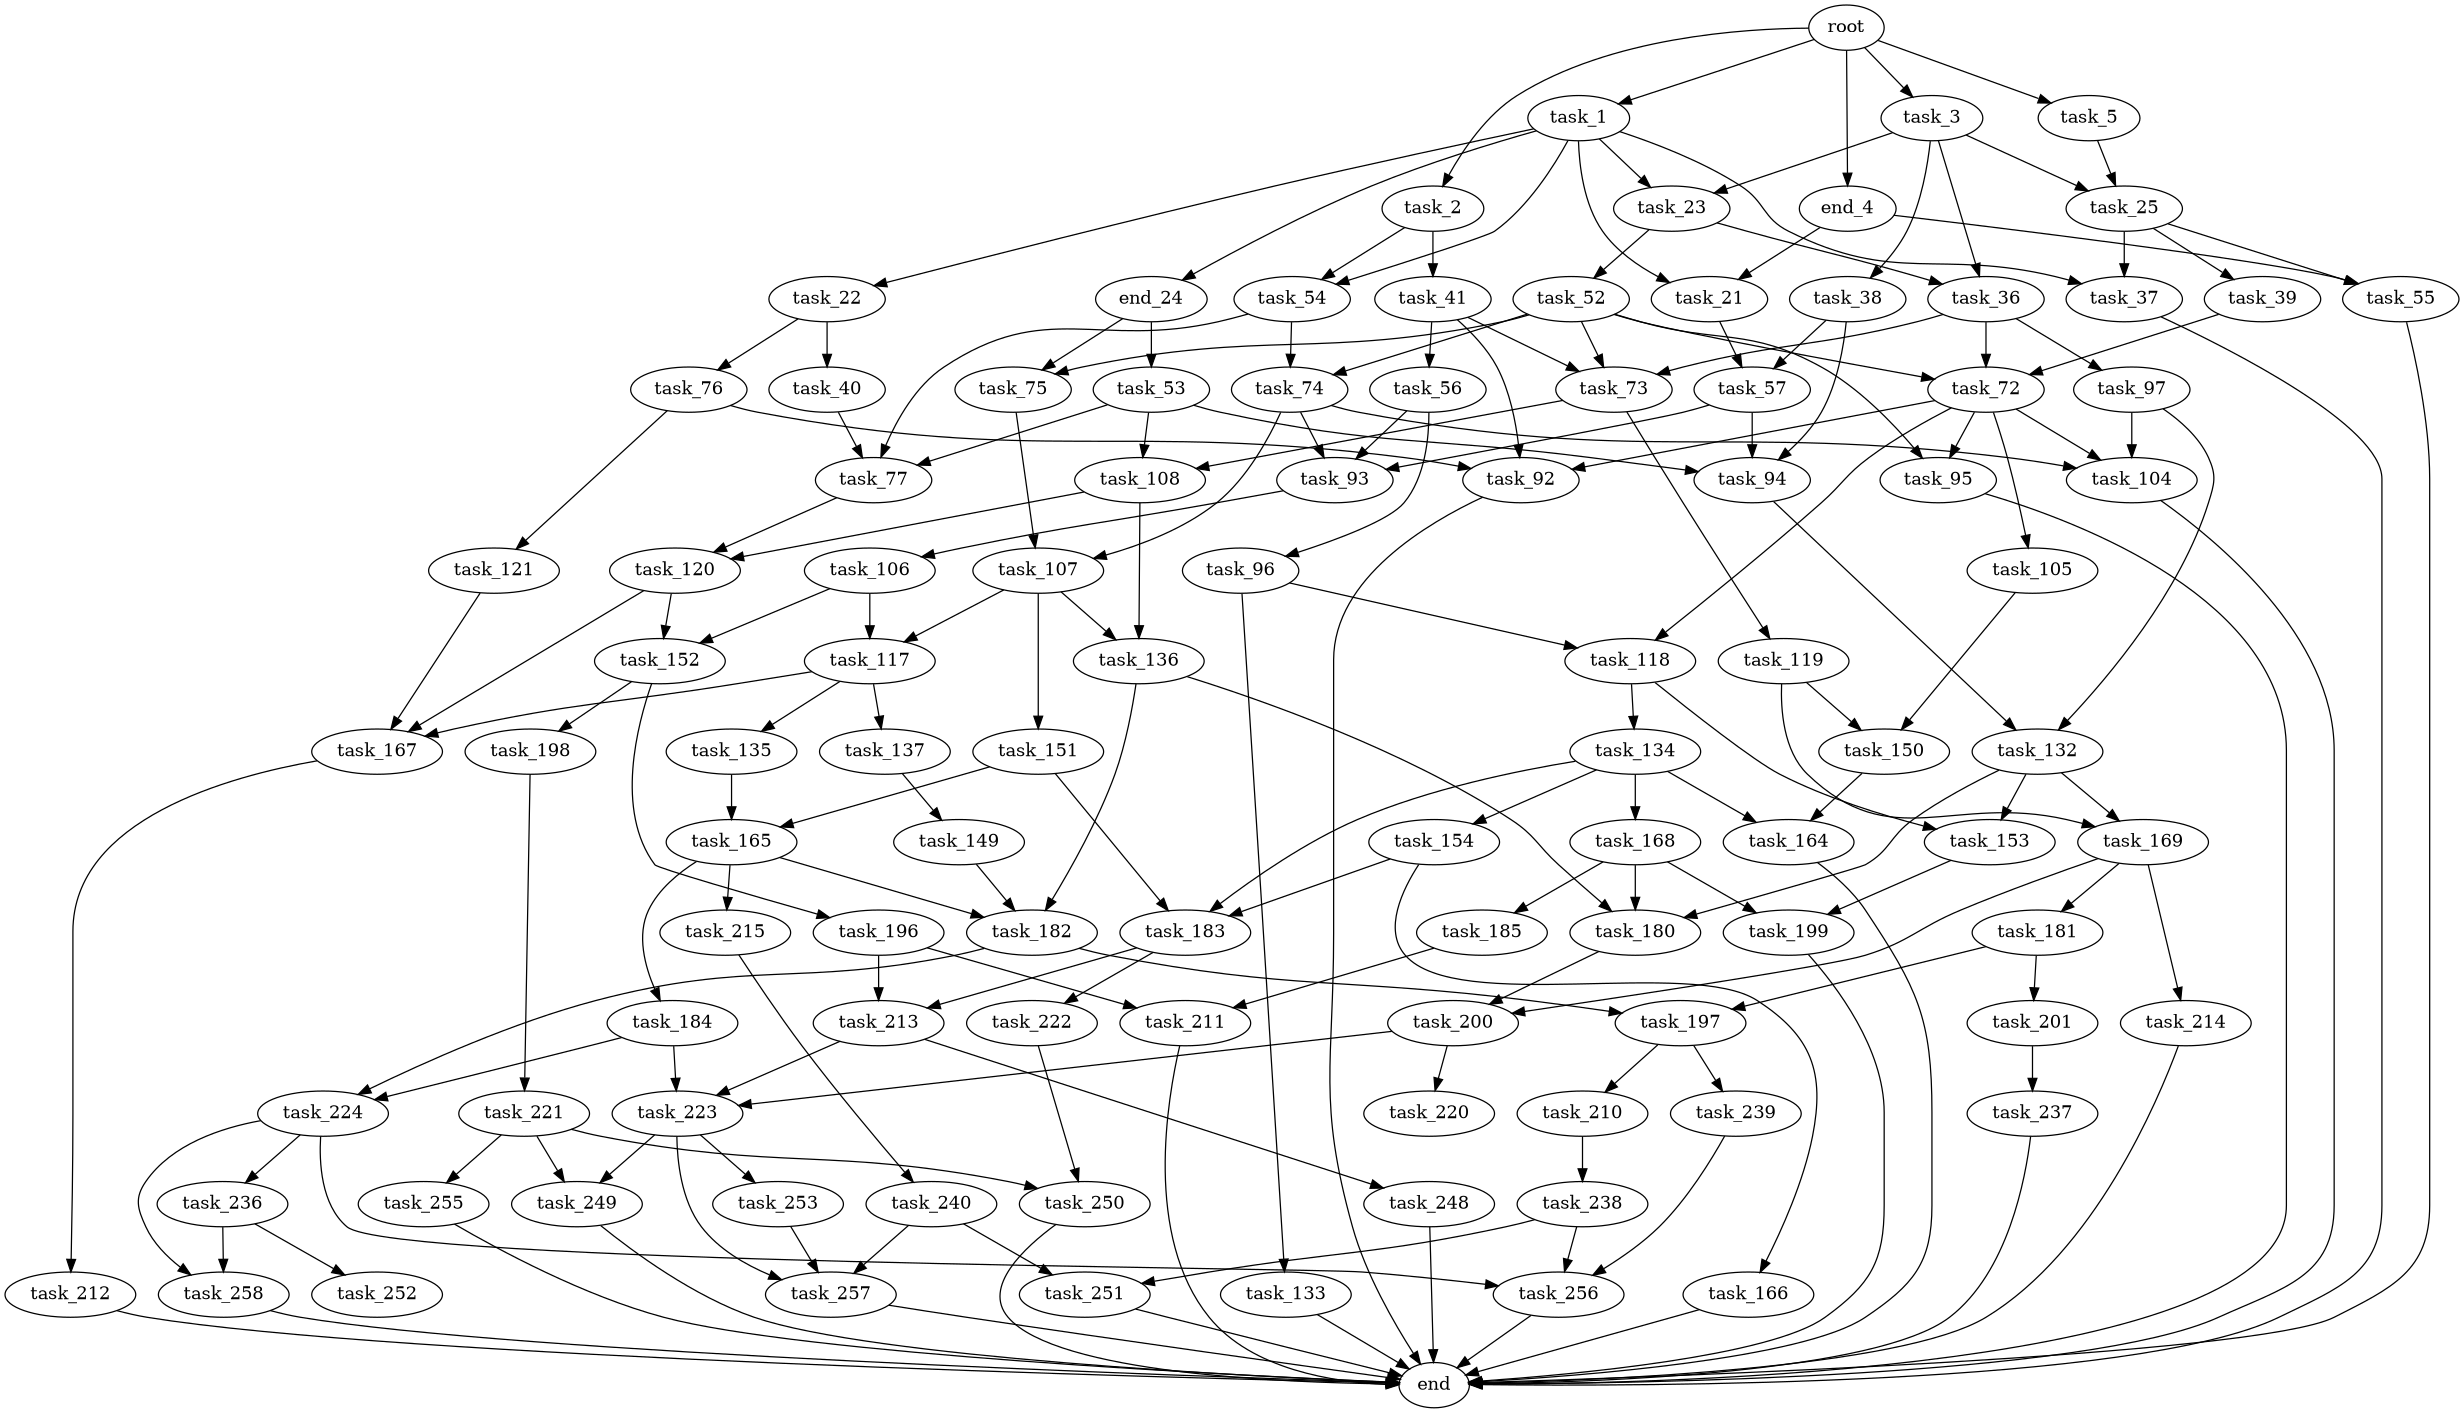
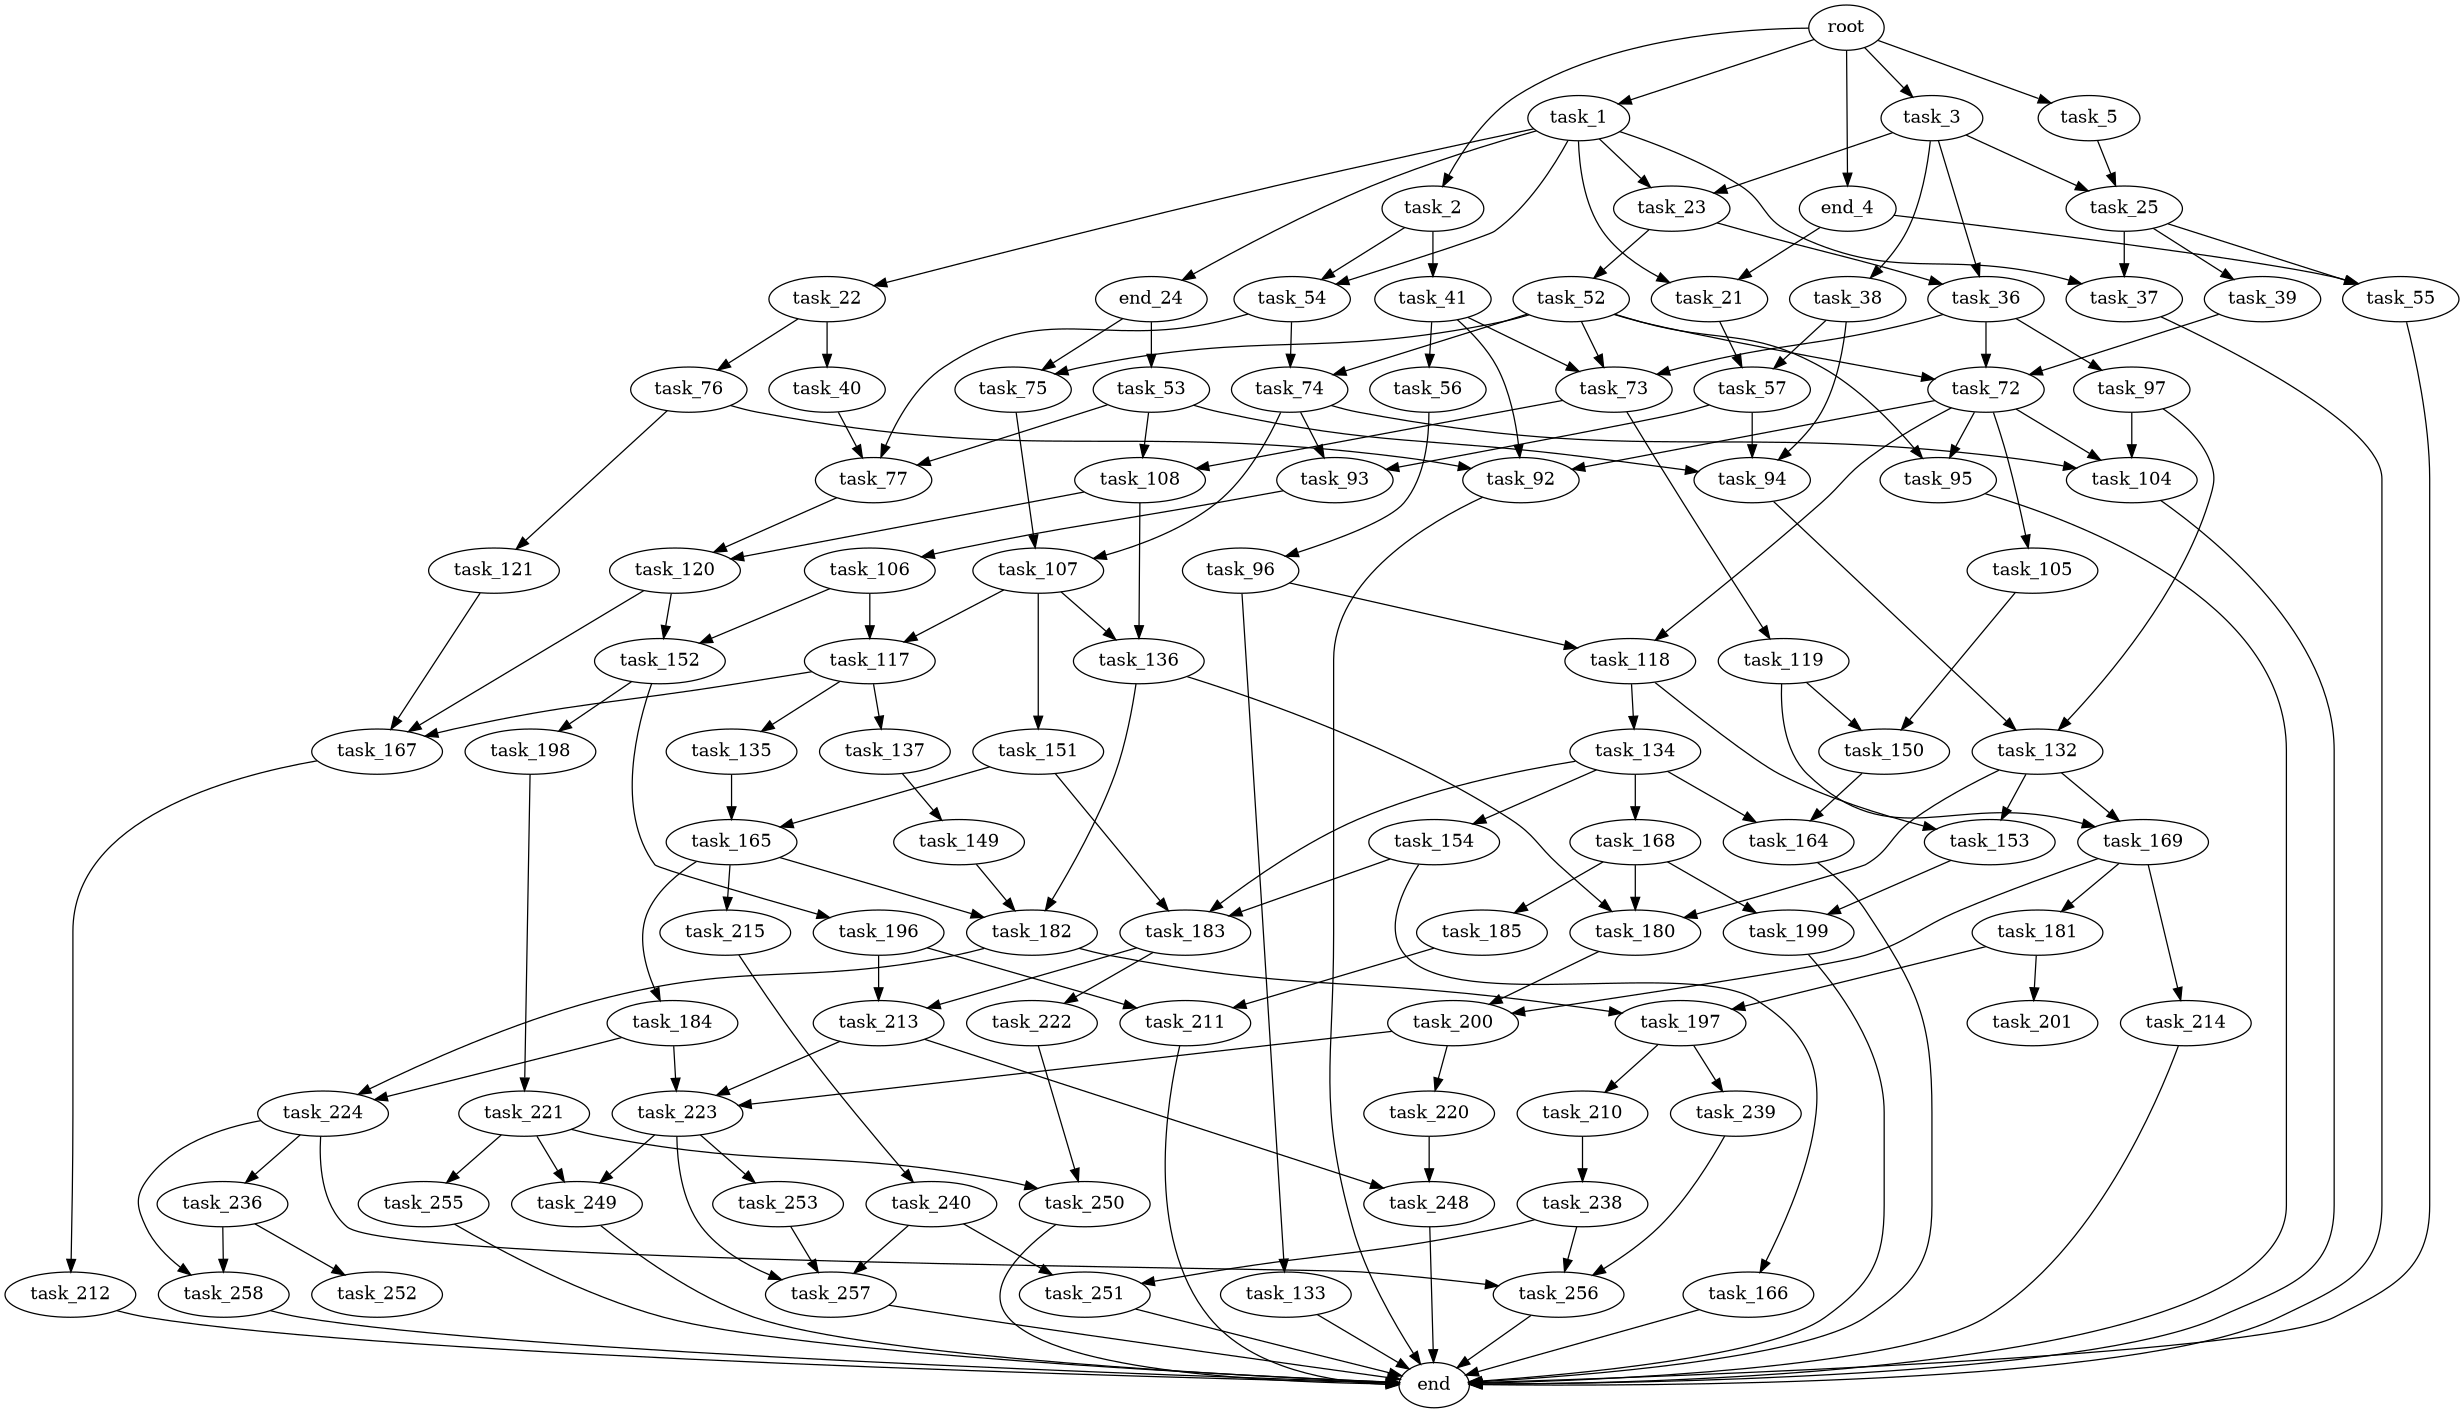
  digraph {
    root
    task_1
    task_2
    task_3
    n5 [label=end_4]
    task_5
    task_21
    task_22
    task_23
    n10 [label=end_24]
    task_37
    task_54
    task_41
    task_25
    task_36
    task_38
    task_55
    task_57
    task_40
    task_76
    task_52
    task_53
    task_75
    end
    task_77
    task_74
    task_73
    task_56
    task_92
    task_39
    task_72
    task_97
    task_94
    task_93
    task_121
    task_95
    task_108
    task_107
    task_120
    task_104
    task_119
    task_96
    task_105
    task_118
    task_132
    task_106
    task_167
    task_136
    task_117
    task_151
    task_150
    task_134
    task_153
    task_169
    task_180
    task_152
    task_133
    task_182
    task_164
    task_183
    task_154
    task_168
    task_199
    task_181
    task_200
    task_214
    task_135
    task_137
    task_165
    task_212
    task_196
    task_198
    task_149
    task_213
    task_211
    task_221
    task_197
    task_224
    task_222
    task_184
    task_215
    task_166
    task_185
    task_201
    task_223
    task_220
    task_248
    task_250
    task_240
    task_210
    task_239
    task_236
    task_256
    task_258
    task_249
    task_255
    task_253
    task_257
    task_251
-   task_237
    task_238
    task_252
    root -> task_1
    root -> task_2
    root -> task_3
    root -> n5
    root -> task_5
    task_1 -> task_21
    task_1 -> task_22
    task_1 -> task_23
    task_1 -> n10
    task_1 -> task_37
    task_1 -> task_54
    task_2 -> task_54
    task_2 -> task_41
    task_3 -> task_23
    task_3 -> task_25
    task_3 -> task_36
    task_3 -> task_38
    n5 -> task_21
    n5 -> task_55
    task_5 -> task_25
    task_21 -> task_57
    task_22 -> task_40
    task_22 -> task_76
    task_23 -> task_36
    task_23 -> task_52
    n10 -> task_53
    n10 -> task_75
    task_37 -> end
    task_54 -> task_77
    task_54 -> task_74
    task_41 -> task_73
    task_41 -> task_56
    task_41 -> task_92
    task_25 -> task_37
    task_25 -> task_55
    task_25 -> task_39
    task_36 -> task_73
    task_36 -> task_72
    task_36 -> task_97
    task_38 -> task_57
    task_38 -> task_94
    task_55 -> end
    task_57 -> task_94
    task_57 -> task_93
    task_40 -> task_77
    task_76 -> task_92
    task_76 -> task_121
    task_52 -> task_75
    task_52 -> task_74
    task_52 -> task_73
    task_52 -> task_72
    task_52 -> task_95
    task_53 -> task_77
    task_53 -> task_94
    task_53 -> task_108
    task_75 -> task_107
    task_77 -> task_120
    task_74 -> task_93
    task_74 -> task_107
    task_74 -> task_104
    task_73 -> task_108
    task_73 -> task_119
-   task_56 -> task_93
    task_56 -> task_96
    task_92 -> end
    task_39 -> task_72
    task_72 -> task_92
    task_72 -> task_95
    task_72 -> task_104
    task_72 -> task_105
    task_72 -> task_118
    task_97 -> task_104
    task_97 -> task_132
    task_94 -> task_132
    task_93 -> task_106
    task_121 -> task_167
    task_95 -> end
    task_108 -> task_120
    task_108 -> task_136
    task_107 -> task_136
    task_107 -> task_117
    task_107 -> task_151
    task_120 -> task_167
    task_120 -> task_152
    task_104 -> end
    task_119 -> task_150
    task_119 -> task_169
    task_96 -> task_118
    task_96 -> task_133
    task_105 -> task_150
    task_118 -> task_134
    task_118 -> task_153
    task_132 -> task_153
    task_132 -> task_169
    task_132 -> task_180
    task_106 -> task_117
    task_106 -> task_152
    task_167 -> task_212
    task_136 -> task_180
    task_136 -> task_182
    task_117 -> task_167
    task_117 -> task_135
    task_117 -> task_137
    task_151 -> task_183
    task_151 -> task_165
    task_150 -> task_164
    task_134 -> task_164
    task_134 -> task_183
    task_134 -> task_154
    task_134 -> task_168
    task_153 -> task_199
    task_169 -> task_181
    task_169 -> task_200
    task_169 -> task_214
    task_180 -> task_200
    task_152 -> task_196
    task_152 -> task_198
    task_133 -> end
    task_182 -> task_197
    task_182 -> task_224
    task_164 -> end
    task_183 -> task_213
    task_183 -> task_222
    task_154 -> task_183
    task_154 -> task_166
    task_168 -> task_180
    task_168 -> task_199
    task_168 -> task_185
    task_199 -> end
    task_181 -> task_197
    task_181 -> task_201
    task_200 -> task_223
    task_200 -> task_220
    task_214 -> end
    task_135 -> task_165
    task_137 -> task_149
    task_165 -> task_182
    task_165 -> task_184
    task_165 -> task_215
    task_212 -> end
    task_196 -> task_213
    task_196 -> task_211
    task_198 -> task_221
    task_149 -> task_182
    task_213 -> task_223
    task_213 -> task_248
    task_211 -> end
    task_221 -> task_250
    task_221 -> task_249
    task_221 -> task_255
    task_197 -> task_210
    task_197 -> task_239
    task_224 -> task_236
    task_224 -> task_256
    task_224 -> task_258
    task_222 -> task_250
    task_184 -> task_224
    task_184 -> task_223
    task_215 -> task_240
    task_166 -> end
    task_185 -> task_211
-   task_201 -> task_237
    task_223 -> task_249
    task_223 -> task_253
    task_223 -> task_257
+   task_220 -> task_248
    task_248 -> end
    task_250 -> end
    task_240 -> task_257
    task_240 -> task_251
    task_210 -> task_238
    task_239 -> task_256
    task_236 -> task_258
    task_236 -> task_252
    task_256 -> end
    task_258 -> end
    task_249 -> end
    task_255 -> end
    task_253 -> task_257
    task_257 -> end
    task_251 -> end
-   task_237 -> end
    task_238 -> task_256
    task_238 -> task_251
  }
